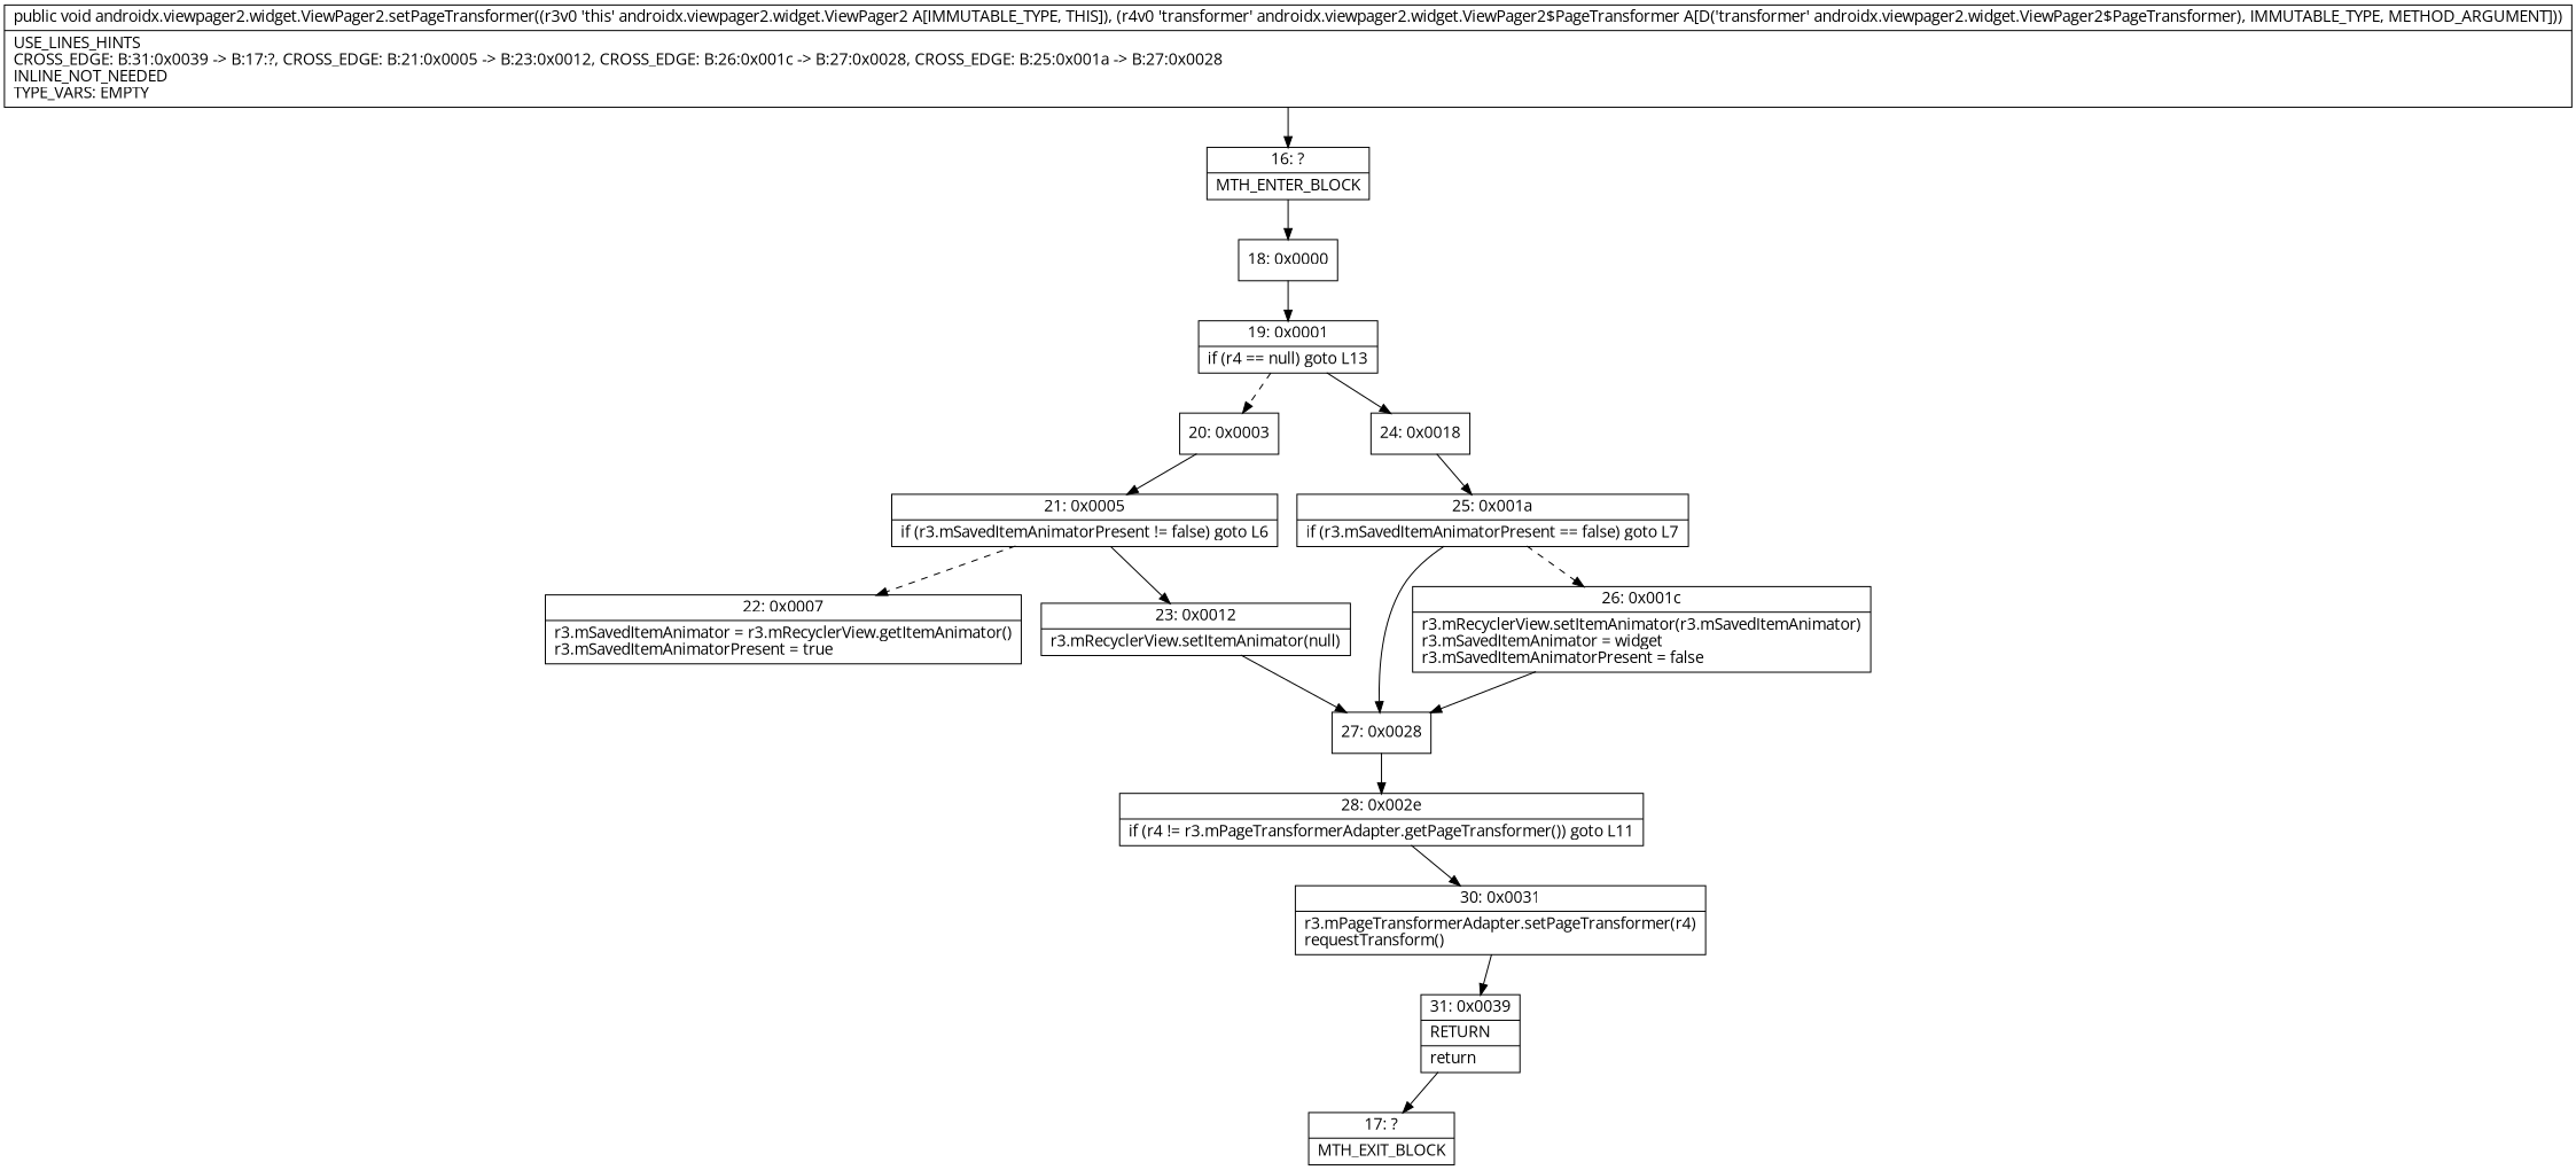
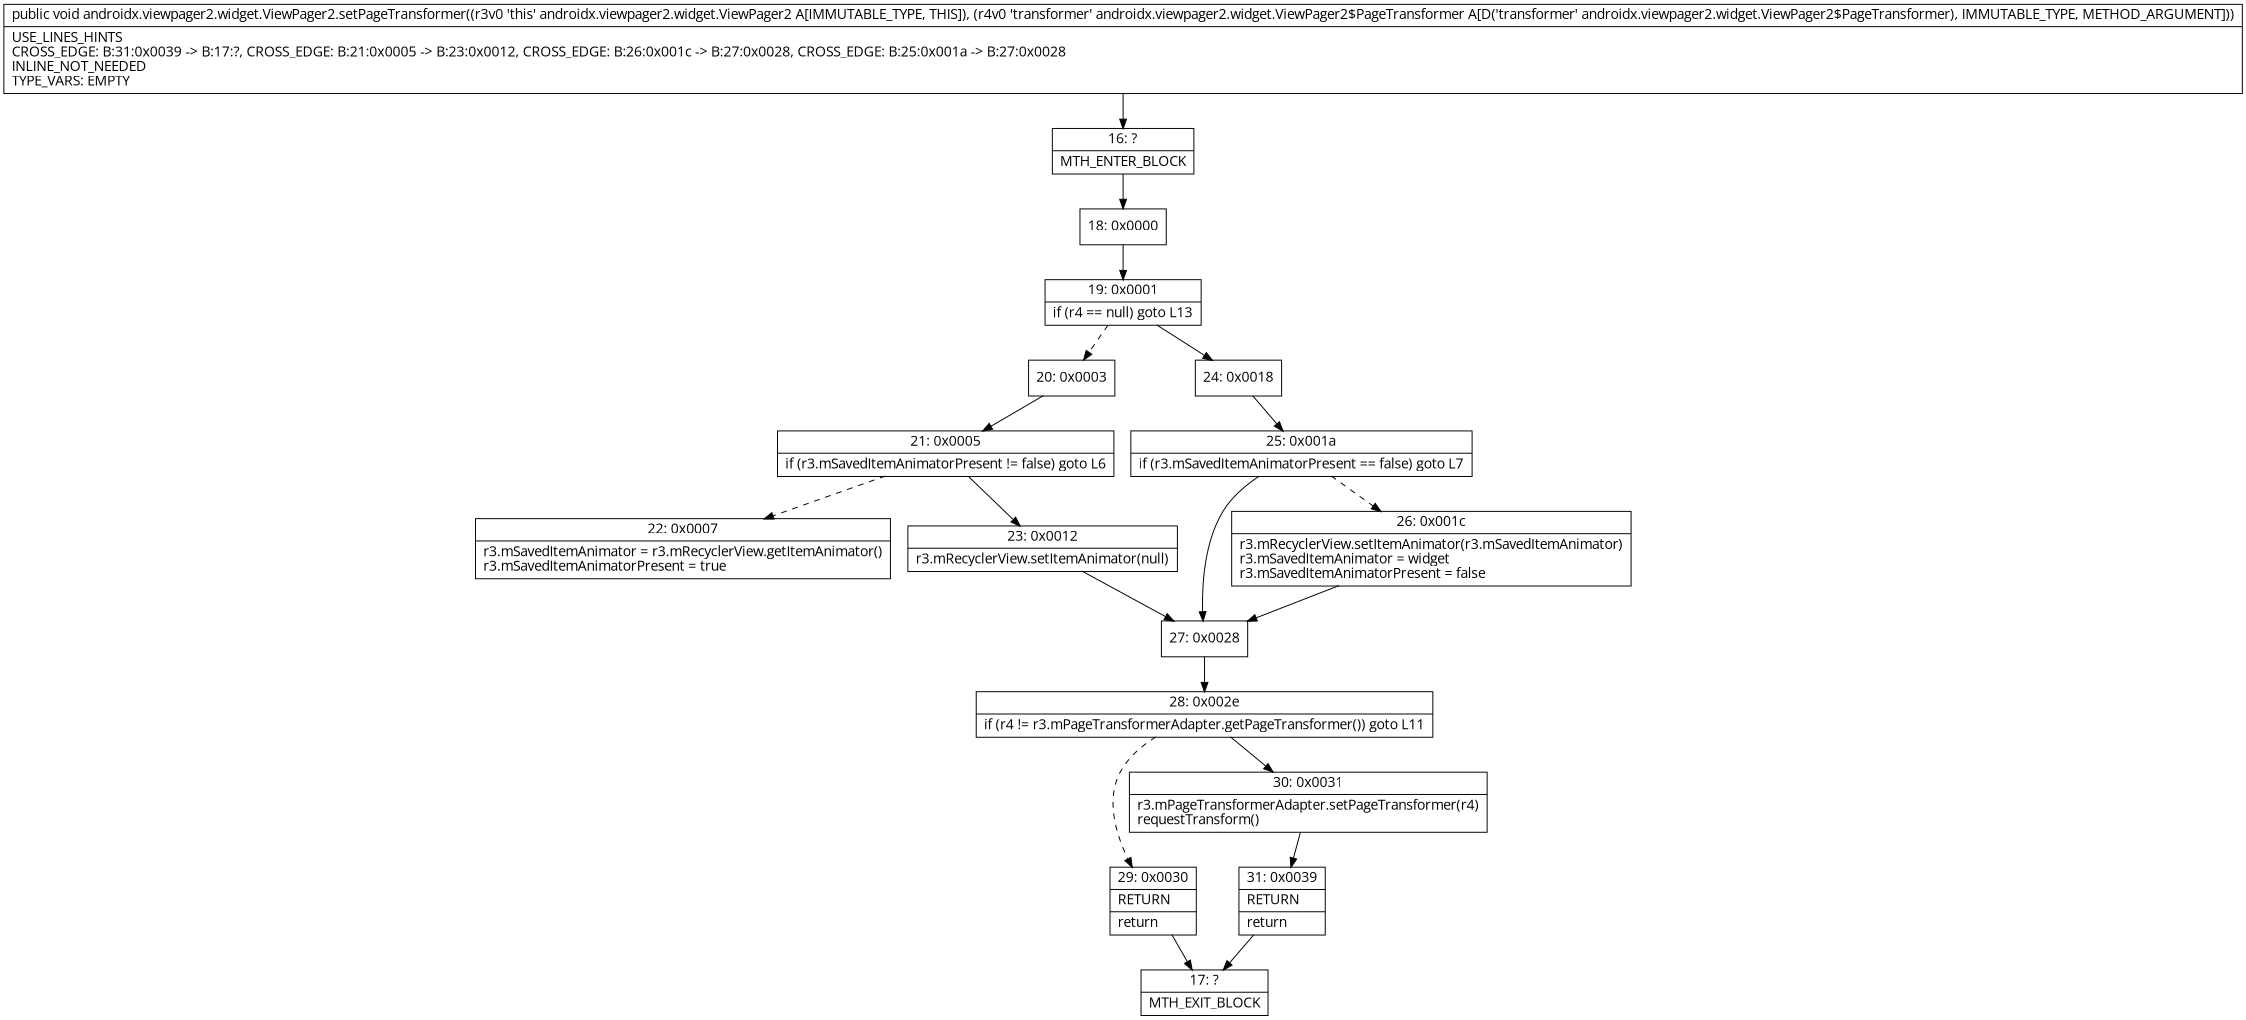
  digraph {
    fontname="Open Sans"
    node [fontname="Open Sans" shape=record]
    edge [fontname="Open Sans"]
    n1 [label="{16\:\ ?|MTH_ENTER_BLOCK\l}"]
    n2 [label="{18\:\ 0x0000}"]
    n3 [label="{19\:\ 0x0001|if (r4 == null) goto L13\l}"]
    n4 [label="{20\:\ 0x0003}"]
    n5 [label="{24\:\ 0x0018}"]
    n6 [label="{21\:\ 0x0005|if (r3.mSavedItemAnimatorPresent != false) goto L6\l}"]
    n7 [label="{25\:\ 0x001a|if (r3.mSavedItemAnimatorPresent == false) goto L7\l}"]
    n8 [label="{22\:\ 0x0007|r3.mSavedItemAnimator = r3.mRecyclerView.getItemAnimator()\lr3.mSavedItemAnimatorPresent = true\l}"]
    n9 [label="{23\:\ 0x0012|r3.mRecyclerView.setItemAnimator(null)\l}"]
    n10 [label="{27\:\ 0x0028}"]
    n11 [label="{28\:\ 0x002e|if (r4 != r3.mPageTransformerAdapter.getPageTransformer()) goto L11\l}"]
+   n12 [label="{29\:\ 0x0030|RETURN\l|return\l}"]
    n13 [label="{30\:\ 0x0031|r3.mPageTransformerAdapter.setPageTransformer(r4)\lrequestTransform()\l}"]
    n14 [label="{17\:\ ?|MTH_EXIT_BLOCK\l}"]
    n15 [label="{31\:\ 0x0039|RETURN\l|return\l}"]
    n16 [label="{26\:\ 0x001c|r3.mRecyclerView.setItemAnimator(r3.mSavedItemAnimator)\lr3.mSavedItemAnimator = widget\lr3.mSavedItemAnimatorPresent = false\l}"]
    n17 [label="{public void androidx.viewpager2.widget.ViewPager2.setPageTransformer((r3v0 'this' androidx.viewpager2.widget.ViewPager2 A[IMMUTABLE_TYPE, THIS]), (r4v0 'transformer' androidx.viewpager2.widget.ViewPager2$PageTransformer A[D('transformer' androidx.viewpager2.widget.ViewPager2$PageTransformer), IMMUTABLE_TYPE, METHOD_ARGUMENT]))  | USE_LINES_HINTS\lCROSS_EDGE: B:31:0x0039 \-\> B:17:?, CROSS_EDGE: B:21:0x0005 \-\> B:23:0x0012, CROSS_EDGE: B:26:0x001c \-\> B:27:0x0028, CROSS_EDGE: B:25:0x001a \-\> B:27:0x0028\lINLINE_NOT_NEEDED\lTYPE_VARS: EMPTY\l}"]
    n1 -> n2
    n2 -> n3
    n3 -> n4 [style=dashed]
    n3 -> n5
    n4 -> n6
    n5 -> n7
    n6 -> n8 [style=dashed]
    n6 -> n9
    n7 -> n10
    n7 -> n16 [style=dashed]
    n9 -> n10
    n10 -> n11
+   n11 -> n12 [style=dashed]
    n11 -> n13
+   n12 -> n14
    n13 -> n15
    n15 -> n14
    n16 -> n10
    n17 -> n1
  }
